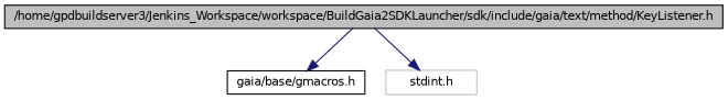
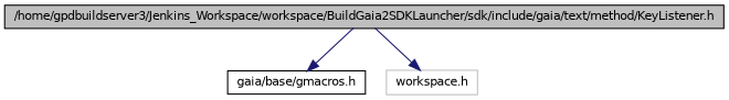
  digraph {
    node [color=black fillcolor=white fontname=Helvetica fontsize=10 shape=record style=filled]
    edge [color=midnightblue fontname=Helvetica fontsize=10 labelfontname=Helvetica labelfontsize=10 style=solid]
    n1 [fillcolor=grey75 fontcolor=black height=0.2 label="/home/gpdbuildserver3/Jenkins_Workspace/workspace/BuildGaia2SDKLauncher/sdk/include/gaia/text/method/KeyListener.h" width=0.4]
    n2 [height=0.2 label="gaia/base/gmacros.h" width=0.4]
-   n3 [color=grey75 height=0.2 label="stdint.h" width=0.4]
+   n3 [color=grey75 height=0.2 label="workspace.h" width=0.4]
    n1 -> n2
    n1 -> n3
  }
